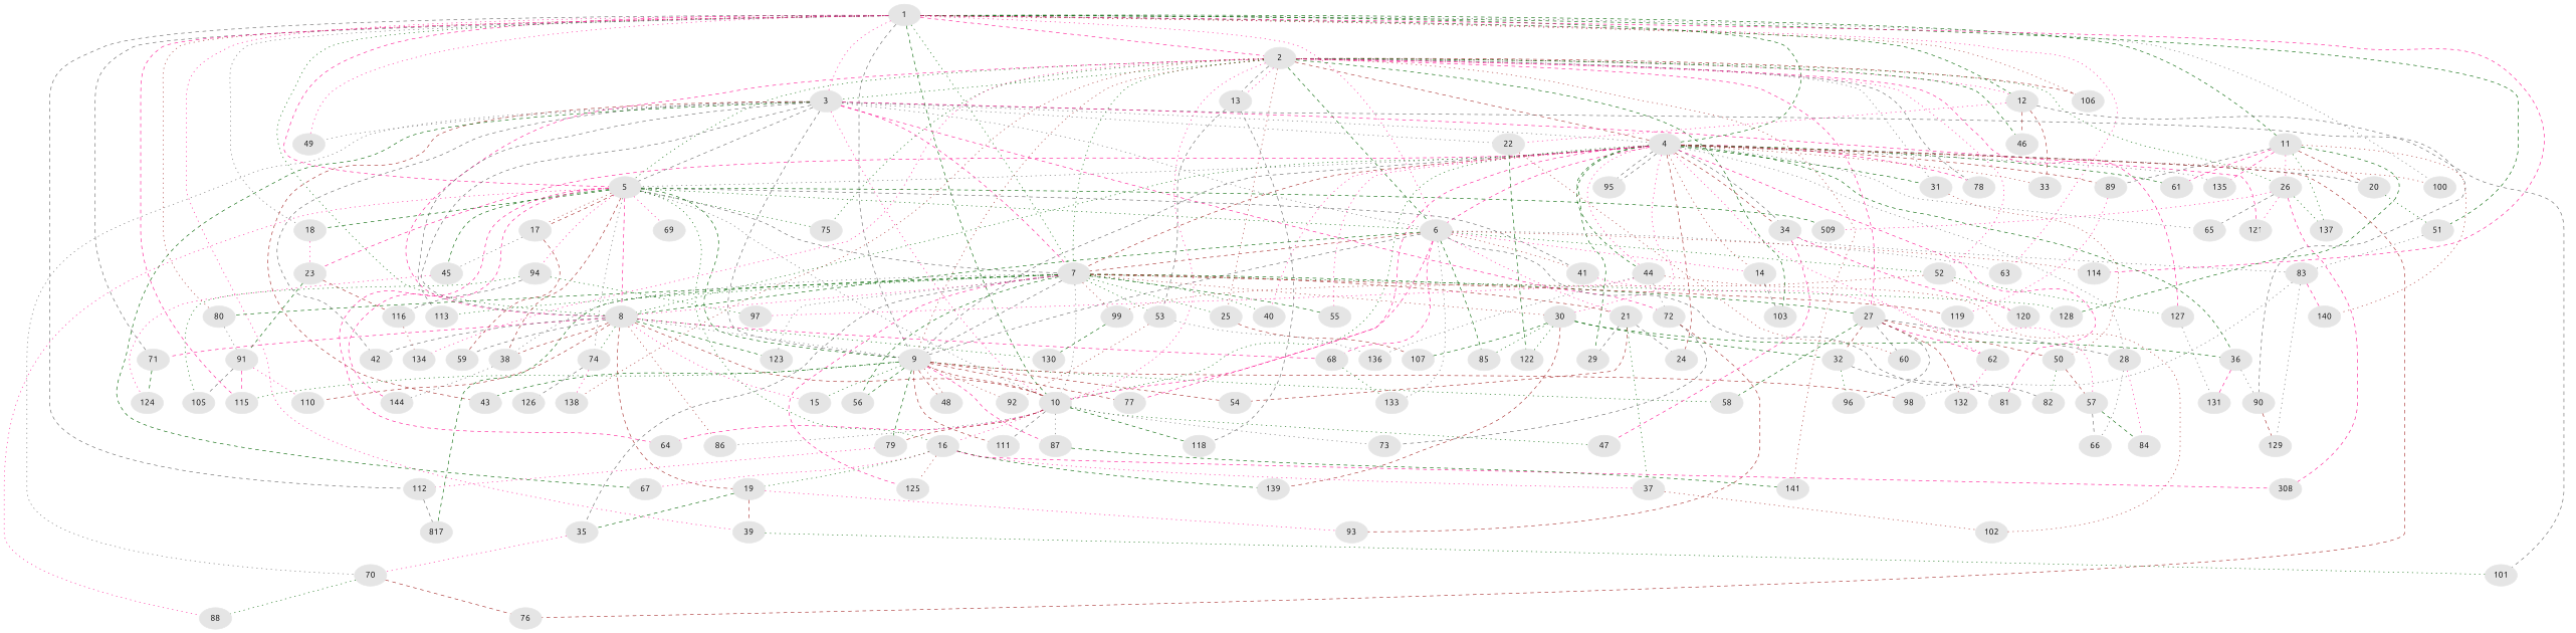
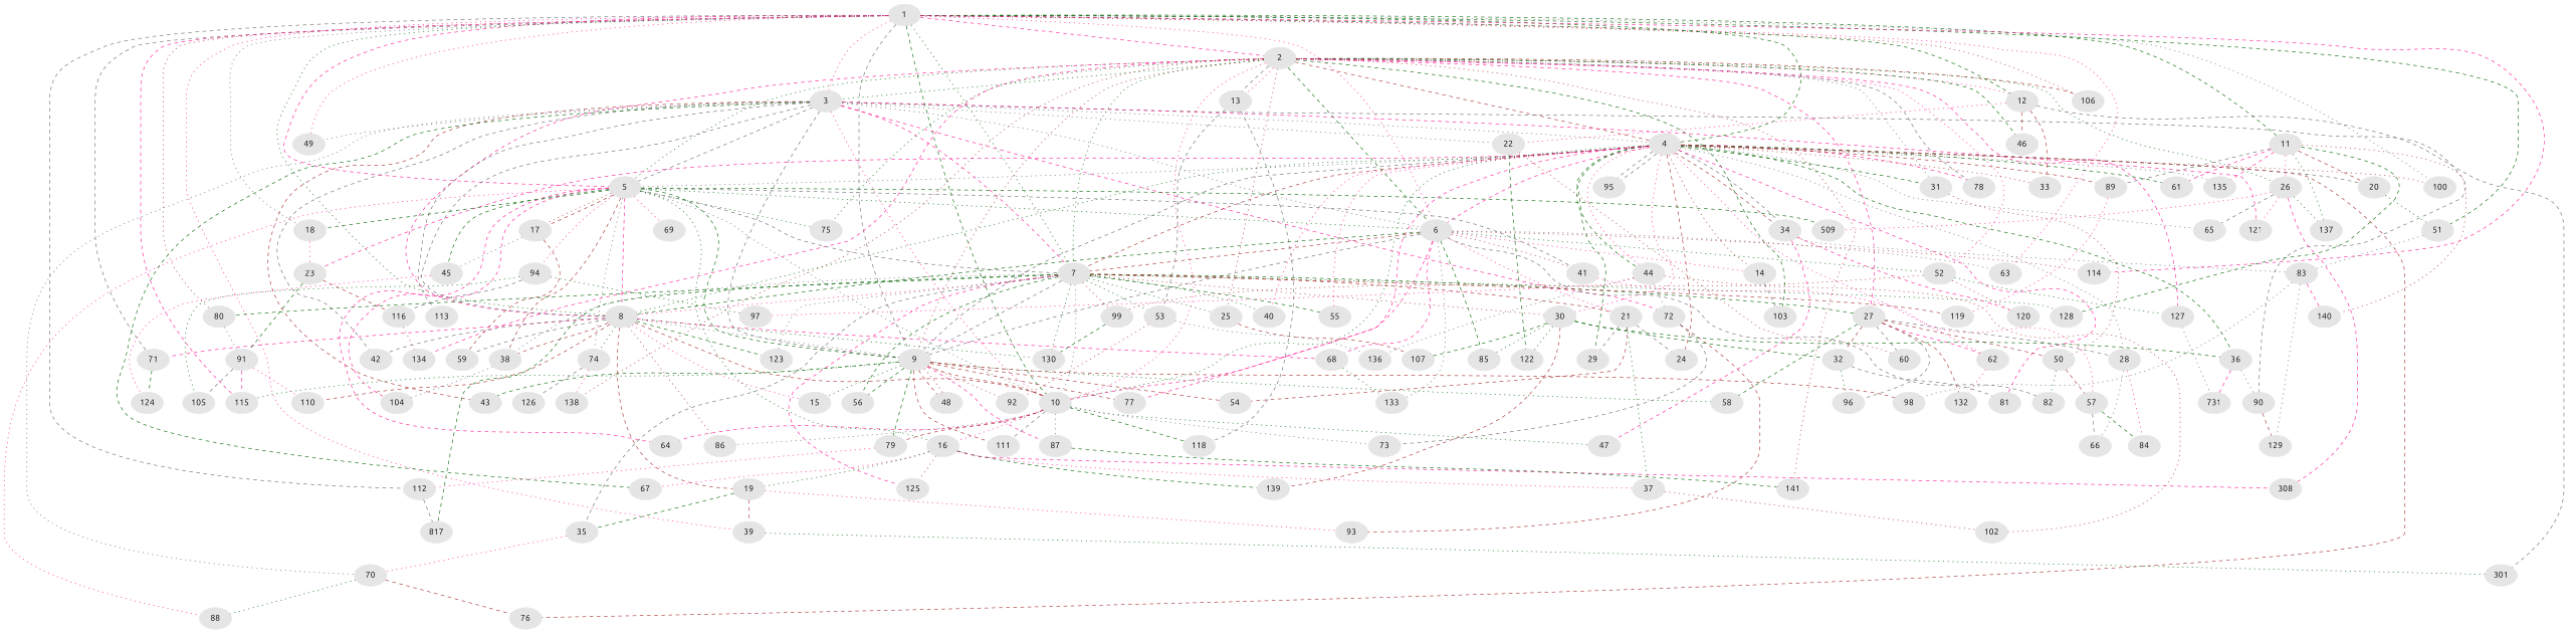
  graph {
    fontname=Ubuntu
    node [color=gray90 fontname=Ubuntu style=filled]
    edge [color=darkgreen fontname=Ubuntu style=dashed]
    1
    2
    3
    4
    5
    6
    7
    8
    9
    10
    11
    12
    18
    39
    49
    51
    63
    71
    80
    100
    106
    112
    114
    115
    13
    25
    26
    27
    31
    46
    52
    75
    78
    103
    127
    134
    138
    141
    22
    42
    43
    67
    70
    72
    90
    113
    121
    14
    20
    23
    24
    28
    29
    30
    33
    34
    36
    40
    44
    55
    61
    62
    65
    76
    77
    81
    89
    95
    135
    16
    17
    38
    41
    45
    64
    69
    74
    88
    94
-   104 [label=144]
+   104
    n81 [label=509]
    21
    68
    82
    85
    133
    35
    53
    56
    99
    n91 [label=817]
    119
    123
    125
    128
    15
    19
    59
    86
    110
    130
    48
    54
    58
    79
    87
    92
    98
    111
    47
    73
    118
    137
    140
-   101
+   101 [label=301]
    83
    124
    91
    107
    n120 [label=308]
    60
    32
    50
    96
    132
    120
-   131
+   131 [label=731]
    122
    93
    129
    116
    66
    84
    139
    102
    97
    136
    37
    57
    126
    105
    1 -- 2 [color=deeppink]
    1 -- 3 [color=deeppink style=dotted]
    1 -- 4
    1 -- 5 [color=deeppink]
    1 -- 6 [color=deeppink style=dotted]
    1 -- 7 [style=dotted]
    1 -- 8 [style=dotted]
    1 -- 9 [color=gray40]
    1 -- 10
    1 -- 11
    1 -- 12
    1 -- 18 [color=gray40 style=dotted]
    1 -- 39 [color=deeppink style=dotted]
    1 -- 49 [color=deeppink style=dotted]
    1 -- 51
    1 -- 63 [color=deeppink style=dotted]
    1 -- 71 [color=gray40]
    1 -- 80 [color=brown style=dotted]
    1 -- 100 [color=gray40 style=dotted]
    1 -- 106 [color=brown style=dotted]
    1 -- 112 [color=gray40]
    1 -- 114 [color=deeppink]
    1 -- 115 [color=deeppink]
    2 -- 3 [style=dotted]
    2 -- 4 [color=brown]
    2 -- 5 [style=dotted]
    2 -- 6
    2 -- 7 [style=dotted]
    2 -- 8 [color=deeppink]
    2 -- 9 [color=brown style=dotted]
    2 -- 10 [color=deeppink style=dotted]
    2 -- 12 [color=deeppink style=dotted]
    2 -- 106 [color=brown]
    2 -- 13 [color=gray40]
    2 -- 13 [color=deeppink style=dotted]
    2 -- 25 [color=brown style=dotted]
    2 -- 26 [style=dotted]
    2 -- 27 [color=deeppink]
    2 -- 31 [color=gray40 style=dotted]
    2 -- 46
    2 -- 52 [color=deeppink style=dotted]
    2 -- 75 [style=dotted]
    2 -- 78 [color=gray40]
    2 -- 103
    2 -- 127 [color=deeppink]
-   2 -- 134 [color=deeppink style=dotted]
+   2 -- 134 [color=deeppink]
    2 -- 138 [color=brown style=dotted]
    2 -- 141 [color=brown style=dotted]
    3 -- 4 [color=gray40 style=dotted]
    3 -- 5 [color=gray40]
    3 -- 6 [color=gray40 style=dotted]
    3 -- 7 [color=deeppink]
    3 -- 8 [color=gray40]
    3 -- 9 [color=gray40]
    3 -- 10 [color=deeppink style=dotted]
    3 -- 49 [color=gray40 style=dotted]
    3 -- 22 [color=gray40 style=dotted]
    3 -- 42 [color=gray40]
    3 -- 43 [color=brown]
    3 -- 67
    3 -- 70 [color=gray40 style=dotted]
    3 -- 72 [color=deeppink]
    3 -- 90 [color=gray40]
    3 -- 113 [color=gray40]
    3 -- 121 [color=deeppink]
    4 -- 5 [color=gray40 style=dotted]
    4 -- 6 [color=deeppink]
    4 -- 7 [color=brown]
    4 -- 8 [style=dotted]
    4 -- 9 [color=gray40]
    4 -- 10 [style=dotted]
    4 -- 100 [color=brown style=dotted]
    4 -- 31
    4 -- 78 [color=deeppink]
    4 -- 14 [color=brown style=dotted]
    4 -- 20 [color=gray40]
    4 -- 23 [color=deeppink]
    4 -- 24 [color=brown]
    4 -- 28 [color=gray40 style=dotted]
    4 -- 29
    4 -- 30 [color=deeppink style=dotted]
    4 -- 33 [color=brown style=dotted]
    4 -- 34 [color=brown]
    4 -- 34 [color=gray40]
    4 -- 36
    4 -- 40 [color=deeppink style=dotted]
    4 -- 44
    4 -- 44 [color=deeppink style=dotted]
    4 -- 55 [color=deeppink style=dotted]
    4 -- 61
    4 -- 62 [color=deeppink style=dotted]
    4 -- 65 [color=gray40 style=dotted]
    4 -- 76 [color=brown]
    4 -- 77 [color=deeppink]
    4 -- 81 [color=deeppink]
    4 -- 89 [color=brown]
    4 -- 95 [color=gray40]
    4 -- 95 [color=gray40]
    4 -- 135 [color=gray40 style=dotted]
    5 -- 6 [style=dotted]
    5 -- 7 [color=gray40]
    5 -- 8 [color=deeppink]
    5 -- 9
    5 -- 10 [color=gray40 style=dotted]
    5 -- 18
    5 -- 75 [style=dotted]
    5 -- 16 [style=dotted]
    5 -- 17 [color=brown style=dotted]
    5 -- 17 [color=brown]
    5 -- 38 [color=brown]
    5 -- 41 [color=gray40]
    5 -- 45
    5 -- 64 [color=deeppink]
    5 -- 69 [color=deeppink style=dotted]
    5 -- 74 [color=gray40 style=dotted]
    5 -- 88 [color=deeppink style=dotted]
    5 -- 94 [color=deeppink style=dotted]
    5 -- 104 [color=deeppink]
    5 -- n81
    6 -- 7 [color=brown]
    6 -- 8
    6 -- 9 [color=gray40]
    6 -- 10 [color=deeppink]
    6 -- 63 [color=gray40 style=dotted]
    6 -- 114 [color=brown style=dotted]
    6 -- 52 [style=dotted]
    6 -- 14 [color=deeppink style=dotted]
    6 -- 41 [color=brown style=dotted]
    6 -- 21 [color=deeppink style=dotted]
    6 -- 68 [color=deeppink]
    6 -- 82 [color=gray40]
    6 -- 85
    6 -- 133 [color=gray40 style=dotted]
    7 -- 8 [color=deeppink style=dotted]
    7 -- 9 [color=gray40]
    7 -- 10 [color=gray40 style=dotted]
    7 -- 80
    7 -- 25 [style=dotted]
    7 -- 27
-   7 -- 113 [style=dotted]
+   7 -- 130 [style=dotted]
    7 -- 30 [color=brown style=dotted]
    7 -- 40 [style=dotted]
    7 -- 55
    7 -- 38 [color=gray40 style=dotted]
    7 -- 21 [color=brown]
    7 -- 35 [color=gray40]
    7 -- 53 [style=dotted]
    7 -- 56
    7 -- 99 [color=brown style=dotted]
    7 -- n91
    7 -- 119 [color=brown]
    7 -- 123 [color=gray40 style=dotted]
    7 -- 125 [color=deeppink]
    7 -- 128 [style=dotted]
    8 -- 9 [color=gray40 style=dotted]
    8 -- 10 [color=brown]
    8 -- 71 [color=deeppink]
    8 -- 42 [color=gray40]
    8 -- 38 [color=brown]
    8 -- 74 [style=dotted]
    8 -- 68 [color=deeppink]
    8 -- 123
    8 -- 15 [color=deeppink style=dotted]
    8 -- 19 [color=brown]
    8 -- 59 [color=gray40]
    8 -- 86 [color=brown style=dotted]
    8 -- 110 [color=brown]
    8 -- 130 [style=dotted]
    9 -- 10 [color=brown]
    9 -- 115 [style=dotted]
    9 -- 43
    9 -- 77 [color=brown]
    9 -- 56
    9 -- 15 [style=dotted]
    9 -- 48 [color=brown]
    9 -- 48 [color=brown style=dotted]
    9 -- 54 [color=brown]
    9 -- 58 [style=dotted]
    9 -- 79
    9 -- 87 [color=deeppink]
    9 -- 92 [color=brown style=dotted]
    9 -- 98 [color=brown]
    9 -- 111 [color=brown]
    10 -- 16 [color=deeppink style=dotted]
    10 -- 64 [color=deeppink]
    10 -- 86 [color=gray40 style=dotted]
    10 -- 79 [color=brown]
    10 -- 87 [color=gray40 style=dotted]
    10 -- 111 [color=gray40]
    10 -- 47 [style=dotted]
    10 -- 73 [color=gray40 style=dotted]
    10 -- 118
    11 -- 26 [color=deeppink style=dotted]
    11 -- 20 [color=brown]
    11 -- 61 [color=deeppink]
    11 -- 89 [color=gray40]
    11 -- 135 [color=deeppink]
    11 -- 128
    11 -- 137 [style=dotted]
    11 -- 140 [color=brown style=dotted]
    12 -- 46 [color=brown]
    12 -- 22 [color=deeppink style=dotted]
    12 -- 33 [color=brown]
    12 -- 101 [color=gray40]
    18 -- 23 [color=deeppink style=dotted]
    39 -- 101 [style=dotted]
    51 -- 83 [color=gray40 style=dotted]
    71 -- 124
    80 -- 91 [color=gray40 style=dotted]
    112 -- n91 [color=gray40]
    13 -- 53 [color=gray40]
    13 -- 118 [color=gray40]
    25 -- 107 [color=brown]
    26 -- 121 [color=deeppink style=dotted]
    26 -- 65 [color=gray40]
    26 -- n81 [color=deeppink style=dotted]
    26 -- 137 [style=dotted]
    26 -- n120 [color=deeppink]
    27 -- 28 [color=gray40]
    27 -- 62 [color=deeppink]
    27 -- 58
    27 -- 60 [color=gray40]
    27 -- 32 [color=brown]
    27 -- 50 [color=brown]
    27 -- 96 [color=gray40]
    27 -- 132 [color=brown]
    31 -- 50 [color=brown style=dotted]
    52 -- 127 [style=dotted]
    52 -- 99 [color=brown style=dotted]
    52 -- 120 [color=brown style=dotted]
    127 -- 131 [color=gray40 style=dotted]
    22 -- 60 [color=brown style=dotted]
    22 -- 122
    70 -- 76 [color=brown]
    70 -- 88 [style=dotted]
    72 -- 73 [color=gray40]
    72 -- 93 [color=brown]
    90 -- 129 [color=brown]
    14 -- 103 [color=gray40]
    20 -- 51 [style=dotted]
    23 -- 91
    23 -- 116 [color=brown]
    28 -- 66 [color=gray40 style=dotted]
    28 -- 84 [color=deeppink style=dotted]
    30 -- 36
    30 -- 85 [style=dotted]
    30 -- 107
    30 -- 32
    30 -- 122 [style=dotted]
    30 -- 139 [color=brown]
    34 -- 47 [color=deeppink]
    34 -- 83 [color=gray40 style=dotted]
    34 -- 120 [color=deeppink]
    36 -- 90 [color=gray40 style=dotted]
    36 -- 131 [color=deeppink]
    44 -- 72 [color=gray40 style=dotted]
    44 -- 102 [color=brown style=dotted]
    44 -- 97 [color=deeppink style=dotted]
    44 -- 136 [color=gray40 style=dotted]
    62 -- 132 [color=deeppink style=dotted]
    89 -- 119 [color=deeppink style=dotted]
    16 -- 67 [color=deeppink style=dotted]
    16 -- 125 [color=brown style=dotted]
    16 -- 19 [style=dotted]
    16 -- n120 [color=deeppink]
    16 -- 139
    16 -- 37 [color=deeppink style=dotted]
    17 -- 45 [color=gray40 style=dotted]
    17 -- 59 [color=brown]
    38 -- 104 [color=gray40 style=dotted]
    41 -- 57 [color=deeppink style=dotted]
    45 -- 124 [color=deeppink style=dotted]
    74 -- 138 [color=deeppink style=dotted]
    74 -- 126 [color=gray40]
    94 -- 116 [color=gray40]
    94 -- 97 [style=dotted]
    94 -- 105 [style=dotted]
    21 -- 24 [color=gray40]
    21 -- 29 [color=gray40]
    21 -- 54 [color=brown]
    21 -- 37 [style=dotted]
    68 -- 133 [style=dotted]
    35 -- 70 [color=deeppink style=dotted]
    53 -- 92 [color=brown style=dotted]
    53 -- 136 [color=gray40 style=dotted]
    99 -- 130
    19 -- 39 [color=brown]
    19 -- 35
    19 -- 93 [color=deeppink style=dotted]
    79 -- 112 [color=deeppink style=dotted]
    87 -- 141
    83 -- 98 [color=gray40 style=dotted]
    83 -- 140 [color=deeppink]
    83 -- 129 [color=gray40 style=dotted]
    91 -- 115 [color=deeppink]
    91 -- 110 [color=deeppink style=dotted]
    91 -- 105 [color=gray40]
    32 -- 81 [color=gray40]
    32 -- 96 [style=dotted]
    50 -- 82 [style=dotted]
    50 -- 57 [color=brown]
    116 -- 134 [color=brown style=dotted]
    37 -- 102 [color=brown style=dotted]
    57 -- 66 [color=gray40]
    57 -- 84
  }
